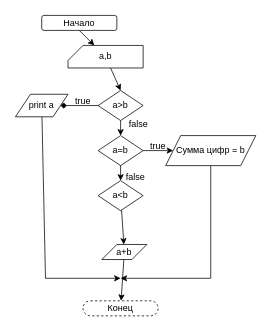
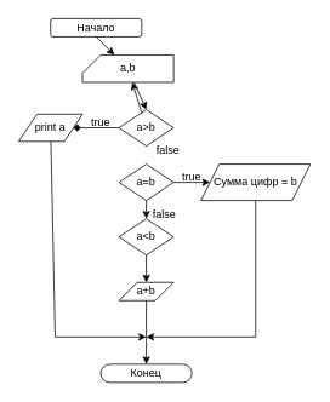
  <mxCell id="0" />
  <mxCell id="1" parent="0" />
  <mxCell id="2" value="Начало" style="rounded=1;whiteSpace=wrap;html=1;" parent="1" vertex="1"><mxGeometry x="55" y="20" width="100" height="20" as="geometry" /></mxCell>
  <mxCell id="3" value="a,b" style="shape=card;whiteSpace=wrap;html=1;size=20;" parent="1" vertex="1"><mxGeometry x="90" y="60" width="100" height="30" as="geometry" /></mxCell>
  <mxCell id="4" value="" style="endArrow=classic;html=1;rounded=0;exitX=0.5;exitY=1;exitDx=0;exitDy=0;" edge="1" parent="1" source="2" target="3"><mxGeometry width="50" height="50" relative="1" as="geometry"><mxPoint x="190" y="290" as="sourcePoint" /><mxPoint x="240" y="240" as="targetPoint" /></mxGeometry></mxCell>
- <mxCell id="5" value="Конец" style="rounded=1;whiteSpace=wrap;html=1;arcSize=50;dashed=1;" vertex="1" parent="1"><mxGeometry x="110" y="400" width="100" height="20" as="geometry" /></mxCell>
+ <mxCell id="5" value="Конец" style="rounded=1;whiteSpace=wrap;html=1;arcSize=50;" vertex="1" parent="1"><mxGeometry x="110" y="400" width="100" height="20" as="geometry" /></mxCell>
  <mxCell id="6" value="" style="endArrow=classic;html=1;rounded=0;" edge="1" parent="1" source="3"><mxGeometry width="50" height="50" relative="1" as="geometry"><mxPoint x="190" y="290" as="sourcePoint" /><mxPoint x="160" y="120" as="targetPoint" /></mxGeometry></mxCell>
  <mxCell id="7" value="a&amp;gt;b" style="rhombus;whiteSpace=wrap;html=1;" vertex="1" parent="1"><mxGeometry x="130" y="120" width="60" height="40" as="geometry" /></mxCell>
  <mxCell id="8" value="a=b" style="rhombus;whiteSpace=wrap;html=1;" vertex="1" parent="1"><mxGeometry x="130" y="180" width="60" height="40" as="geometry" /></mxCell>
  <mxCell id="9" value="a&amp;lt;b" style="rhombus;whiteSpace=wrap;html=1;" vertex="1" parent="1"><mxGeometry x="130" y="240" width="60" height="40" as="geometry" /></mxCell>
- <mxCell id="10" value="" style="endArrow=classic;html=1;rounded=0;" edge="1" parent="1" source="7" target="8"><mxGeometry width="50" height="50" relative="1" as="geometry"><mxPoint x="190" y="290" as="sourcePoint" /><mxPoint x="240" y="240" as="targetPoint" /></mxGeometry></mxCell>
+ <mxCell id="10" value="" style="endArrow=classic;html=1;rounded=0;" edge="1" parent="1" source="7" target="3"><mxGeometry width="50" height="50" relative="1" as="geometry"><mxPoint x="190" y="290" as="sourcePoint" /><mxPoint x="240" y="240" as="targetPoint" /></mxGeometry></mxCell>
  <mxCell id="11" value="" style="endArrow=classic;html=1;rounded=0;" edge="1" parent="1" source="8" target="9"><mxGeometry width="50" height="50" relative="1" as="geometry"><mxPoint x="190" y="290" as="sourcePoint" /><mxPoint x="240" y="240" as="targetPoint" /></mxGeometry></mxCell>
  <mxCell id="12" value="false" style="text;html=1;strokeColor=none;fillColor=none;align=center;verticalAlign=middle;whiteSpace=wrap;rounded=0;" vertex="1" parent="1"><mxGeometry x="150" y="220" width="60" height="30" as="geometry" /></mxCell>
  <mxCell id="13" value="false" style="text;html=1;strokeColor=none;fillColor=none;align=center;verticalAlign=middle;whiteSpace=wrap;rounded=0;" vertex="1" parent="1"><mxGeometry x="154" y="150" width="60" height="30" as="geometry" /></mxCell>
  <mxCell id="14" value="print a" style="shape=parallelogram;perimeter=parallelogramPerimeter;whiteSpace=wrap;html=1;fixedSize=1;" vertex="1" parent="1"><mxGeometry x="20" y="125" width="70" height="30" as="geometry" /></mxCell>
  <mxCell id="15" value="Сумма цифр = b" style="shape=parallelogram;perimeter=parallelogramPerimeter;whiteSpace=wrap;html=1;fixedSize=1;" vertex="1" parent="1"><mxGeometry x="220" y="180" width="120" height="40" as="geometry" /></mxCell>
- <mxCell id="16" value="a+b" style="shape=parallelogram;perimeter=parallelogramPerimeter;whiteSpace=wrap;html=1;fixedSize=1;" vertex="1" parent="1"><mxGeometry x="135" y="325" width="60" height="20" as="geometry" /></mxCell>
+ <mxCell id="16" value="a+b" style="shape=parallelogram;perimeter=parallelogramPerimeter;whiteSpace=wrap;html=1;fixedSize=1;" vertex="1" parent="1"><mxGeometry x="130" y="310" width="60" height="20" as="geometry" /></mxCell>
  <mxCell id="17" value="" style="endArrow=classic;html=1;rounded=0;" edge="1" parent="1" source="9" target="16"><mxGeometry width="50" height="50" relative="1" as="geometry"><mxPoint x="190" y="290" as="sourcePoint" /><mxPoint x="240" y="240" as="targetPoint" /></mxGeometry></mxCell>
  <mxCell id="18" value="" style="endArrow=classic;html=1;rounded=0;" edge="1" parent="1" source="16" target="5"><mxGeometry width="50" height="50" relative="1" as="geometry"><mxPoint x="190" y="290" as="sourcePoint" /><mxPoint x="240" y="240" as="targetPoint" /></mxGeometry></mxCell>
  <mxCell id="19" value="" style="endArrow=classic;html=1;rounded=0;" edge="1" parent="1" source="8" target="15"><mxGeometry width="50" height="50" relative="1" as="geometry"><mxPoint x="190" y="290" as="sourcePoint" /><mxPoint x="240" y="240" as="targetPoint" /></mxGeometry></mxCell>
  <mxCell id="20" value="" style="endArrow=diamond;html=1;rounded=0;" edge="1" parent="1" source="7" target="14"><mxGeometry width="50" height="50" relative="1" as="geometry"><mxPoint x="190" y="290" as="sourcePoint" /><mxPoint x="240" y="240" as="targetPoint" /></mxGeometry></mxCell>
  <mxCell id="21" value="true" style="text;html=1;strokeColor=none;fillColor=none;align=center;verticalAlign=middle;whiteSpace=wrap;rounded=0;" vertex="1" parent="1"><mxGeometry x="180" y="180" width="60" height="30" as="geometry" /></mxCell>
  <mxCell id="22" value="true" style="text;html=1;strokeColor=none;fillColor=none;align=center;verticalAlign=middle;whiteSpace=wrap;rounded=0;" vertex="1" parent="1"><mxGeometry x="80" y="120" width="60" height="30" as="geometry" /></mxCell>
  <mxCell id="23" value="" style="endArrow=classic;html=1;rounded=0;" edge="1" parent="1" source="15"><mxGeometry width="50" height="50" relative="1" as="geometry"><mxPoint x="190" y="290" as="sourcePoint" /><mxPoint x="160" y="370" as="targetPoint" /><Array as="points"><mxPoint x="280" y="370" /></Array></mxGeometry></mxCell>
  <mxCell id="24" value="" style="endArrow=classic;html=1;rounded=0;" edge="1" parent="1" source="14"><mxGeometry width="50" height="50" relative="1" as="geometry"><mxPoint x="190" y="290" as="sourcePoint" /><mxPoint x="160" y="370" as="targetPoint" /><Array as="points"><mxPoint x="60" y="370" /></Array></mxGeometry></mxCell>
